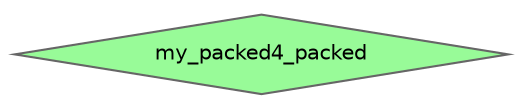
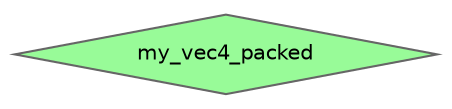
  digraph {
    rankdir=LR
-   n1 [color=grey40 fillcolor=palegreen fontname=Helvetica fontsize=10 height=0.2 label=my_packed4_packed shape=diamond style=filled width=0.4]
+   n1 [color=grey40 fillcolor=palegreen fontname=Helvetica fontsize=10 height=0.2 label=my_vec4_packed shape=diamond style=filled width=0.4]
  }
